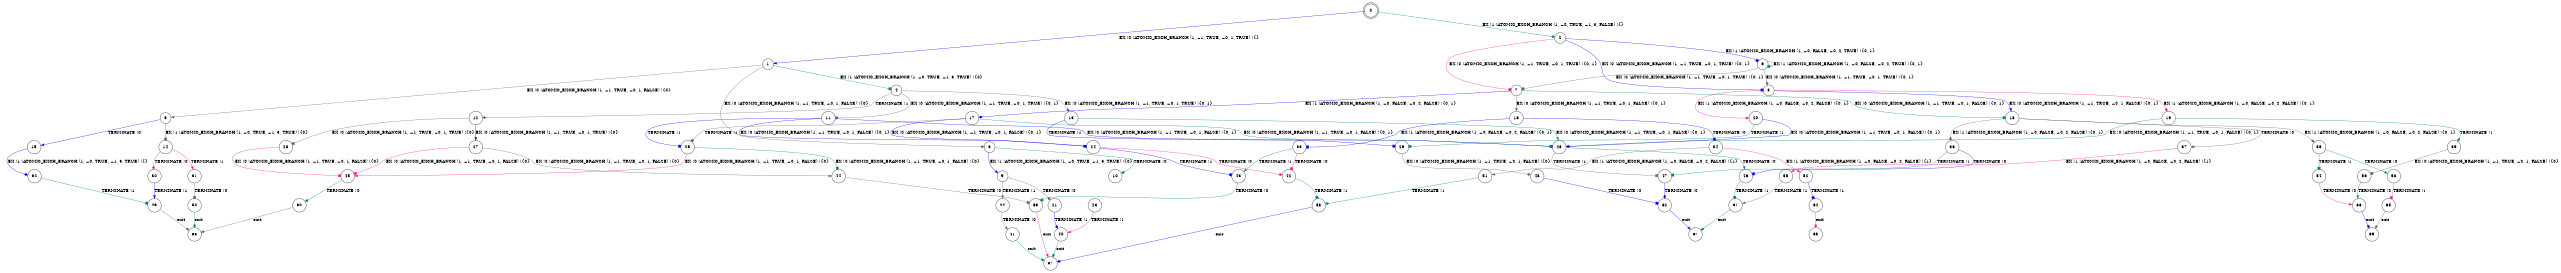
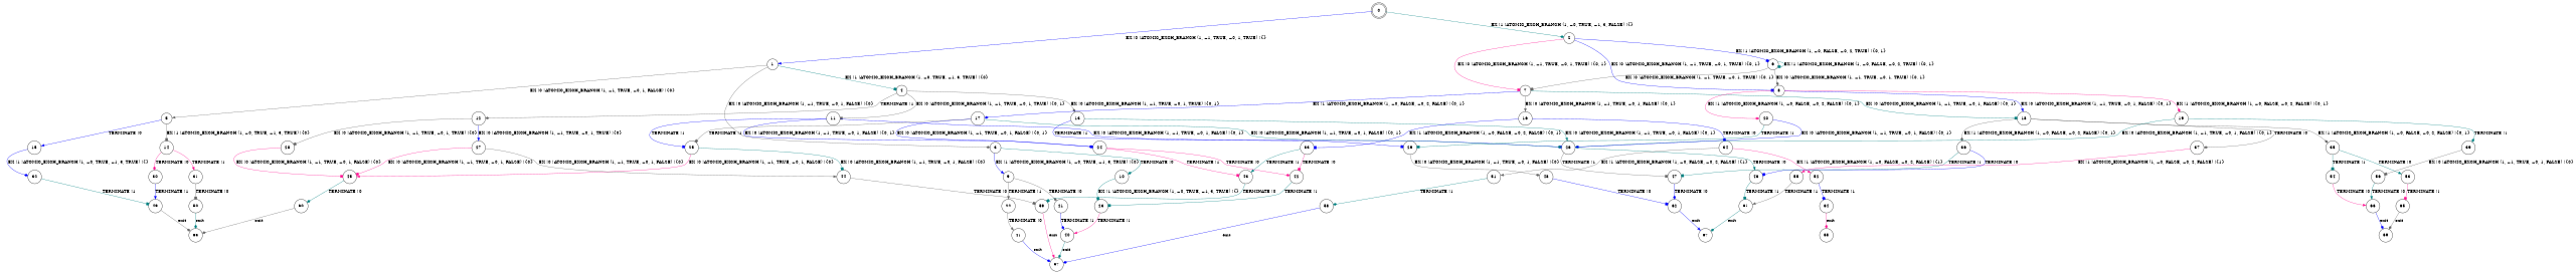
  digraph {
    node [shape=circle]
    edge [arrowhead=box color=teal]
    0 [peripheries=2]
    1
    2
    3
    4
    5
    6
    7
    8
    9
    10
    11
    12
    13
    14
    15
    16
    17
    18
    19
    20
    21
    22
    23
    24
    25
    26
    27
    28
    29
    30
    31
    32
    33
    34
    35
    36
    37
    39
    40
    41
    42
    43
    44
    45
    46
    47
    48
    49
    50
    51
    52
    53
    54
    55
    56
    57
    58
    59
    60
    61
    62
    63
    64
    65
    66
    67
    68
    69
    0 -> 1 [arrowhead=normal color=blue label="EX !0 !ATOMIC_EXCH_BRANCH (1, +1, TRUE, +0, 1, TRUE) !{}"]
    0 -> 2 [arrowhead=diamond label="EX !1 !ATOMIC_EXCH_BRANCH (1, +0, TRUE, +1, 3, FALSE) !{}"]
    1 -> 3 [arrowhead=diamond color=gray40 label="EX !0 !ATOMIC_EXCH_BRANCH (1, +1, TRUE, +0, 1, FALSE) !{0}"]
    1 -> 4 [label="EX !1 !ATOMIC_EXCH_BRANCH (1, +0, TRUE, +1, 3, TRUE) !{0}"]
    1 -> 5 [arrowhead=normal color=gray40 label="EX !0 !ATOMIC_EXCH_BRANCH (1, +1, TRUE, +0, 1, FALSE) !{0}"]
    2 -> 6 [color=blue label="EX !1 !ATOMIC_EXCH_BRANCH (1, +0, FALSE, +0, 2, TRUE) !{0, 1}"]
    2 -> 7 [color=deeppink label="EX !0 !ATOMIC_EXCH_BRANCH (1, +1, TRUE, +0, 1, TRUE) !{0, 1}"]
    2 -> 8 [color=blue label="EX !0 !ATOMIC_EXCH_BRANCH (1, +1, TRUE, +0, 1, TRUE) !{0, 1}"]
    3 -> 9 [arrowhead=normal color=blue label="EX !1 !ATOMIC_EXCH_BRANCH (1, +0, TRUE, +1, 3, TRUE) !{0}"]
    3 -> 10 [arrowhead=diamond label="TERMINATE !0"]
    4 -> 11 [color=gray40 label="EX !0 !ATOMIC_EXCH_BRANCH (1, +1, TRUE, +0, 1, TRUE) !{0, 1}"]
    4 -> 12 [arrowhead=diamond color=gray40 label="TERMINATE !1"]
    4 -> 13 [arrowhead=diamond color=gray40 label="EX !0 !ATOMIC_EXCH_BRANCH (1, +1, TRUE, +0, 1, TRUE) !{0, 1}"]
    5 -> 14 [color=gray40 label="EX !1 !ATOMIC_EXCH_BRANCH (1, +0, TRUE, +1, 3, TRUE) !{0}"]
    5 -> 15 [arrowhead=normal color=blue label="TERMINATE !0"]
    6 -> 6 [label="EX !1 !ATOMIC_EXCH_BRANCH (1, +0, FALSE, +0, 2, TRUE) !{0, 1}"]
    6 -> 7 [color=gray40 label="EX !0 !ATOMIC_EXCH_BRANCH (1, +1, TRUE, +0, 1, TRUE) !{0, 1}"]
    6 -> 8 [arrowhead=diamond color=gray40 label="EX !0 !ATOMIC_EXCH_BRANCH (1, +1, TRUE, +0, 1, TRUE) !{0, 1}"]
    7 -> 16 [arrowhead=normal color=gray40 label="EX !0 !ATOMIC_EXCH_BRANCH (1, +1, TRUE, +0, 1, FALSE) !{0, 1}"]
    7 -> 17 [arrowhead=diamond color=blue label="EX !1 !ATOMIC_EXCH_BRANCH (1, +0, FALSE, +0, 2, FALSE) !{0, 1}"]
    7 -> 18 [label="EX !0 !ATOMIC_EXCH_BRANCH (1, +1, TRUE, +0, 1, FALSE) !{0, 1}"]
    8 -> 18 [arrowhead=normal color=blue label="EX !0 !ATOMIC_EXCH_BRANCH (1, +1, TRUE, +0, 1, FALSE) !{0, 1}"]
    8 -> 19 [arrowhead=diamond color=deeppink label="EX !1 !ATOMIC_EXCH_BRANCH (1, +0, FALSE, +0, 2, FALSE) !{0, 1}"]
    8 -> 20 [arrowhead=diamond color=deeppink label="EX !1 !ATOMIC_EXCH_BRANCH (1, +0, FALSE, +0, 2, FALSE) !{0, 1}"]
    9 -> 21 [arrowhead=diamond color=gray40 label="TERMINATE !0"]
    9 -> 22 [arrowhead=normal color=gray40 label="TERMINATE !1"]
+   10 -> 23 [label="EX !1 !ATOMIC_EXCH_BRANCH (1, +0, TRUE, +1, 3, TRUE) !{}"]
    11 -> 24 [arrowhead=normal color=blue label="EX !0 !ATOMIC_EXCH_BRANCH (1, +1, TRUE, +0, 1, FALSE) !{0, 1}"]
    11 -> 25 [color=blue label="TERMINATE !1"]
    11 -> 26 [color=blue label="EX !0 !ATOMIC_EXCH_BRANCH (1, +1, TRUE, +0, 1, FALSE) !{0, 1}"]
    12 -> 27 [arrowhead=normal color=blue label="EX !0 !ATOMIC_EXCH_BRANCH (1, +1, TRUE, +0, 1, TRUE) !{0}"]
    12 -> 28 [color=gray40 label="EX !0 !ATOMIC_EXCH_BRANCH (1, +1, TRUE, +0, 1, TRUE) !{0}"]
    13 -> 26 [arrowhead=normal label="EX !0 !ATOMIC_EXCH_BRANCH (1, +1, TRUE, +0, 1, FALSE) !{0, 1}"]
    13 -> 29 [color=blue label="TERMINATE !1"]
    14 -> 30 [arrowhead=diamond color=deeppink label="TERMINATE !0"]
    14 -> 31 [arrowhead=normal color=deeppink label="TERMINATE !1"]
    15 -> 32 [arrowhead=diamond color=blue label="EX !1 !ATOMIC_EXCH_BRANCH (1, +0, TRUE, +1, 3, TRUE) !{}"]
    16 -> 33 [color=blue label="EX !1 !ATOMIC_EXCH_BRANCH (1, +0, FALSE, +0, 2, FALSE) !{0, 1}"]
    16 -> 34 [color=blue label="TERMINATE !0"]
    17 -> 24 [color=blue label="EX !0 !ATOMIC_EXCH_BRANCH (1, +1, TRUE, +0, 1, FALSE) !{0, 1}"]
    17 -> 25 [color=gray40 label="TERMINATE !1"]
    17 -> 26 [arrowhead=diamond label="EX !0 !ATOMIC_EXCH_BRANCH (1, +1, TRUE, +0, 1, FALSE) !{0, 1}"]
    18 -> 35 [arrowhead=diamond color=gray40 label="EX !1 !ATOMIC_EXCH_BRANCH (1, +0, FALSE, +0, 2, FALSE) !{0, 1}"]
    18 -> 36 [arrowhead=diamond color=gray40 label="EX !1 !ATOMIC_EXCH_BRANCH (1, +0, FALSE, +0, 2, FALSE) !{0, 1}"]
    18 -> 37 [arrowhead=diamond color=gray40 label="TERMINATE !0"]
    19 -> 26 [arrowhead=diamond label="EX !0 !ATOMIC_EXCH_BRANCH (1, +1, TRUE, +0, 1, FALSE) !{0, 1}"]
    19 -> 39 [arrowhead=diamond label="TERMINATE !1"]
    20 -> 26 [arrowhead=normal color=blue label="EX !0 !ATOMIC_EXCH_BRANCH (1, +1, TRUE, +0, 1, FALSE) !{0, 1}"]
    20 -> 29 [label="TERMINATE !1"]
    21 -> 40 [arrowhead=diamond color=blue label="TERMINATE !1"]
    22 -> 41 [arrowhead=normal color=gray40 label="TERMINATE !0"]
    23 -> 40 [arrowhead=normal color=deeppink label="TERMINATE !1"]
    24 -> 42 [arrowhead=diamond color=deeppink label="TERMINATE !0"]
-   24 -> 43 [color=blue label="TERMINATE !1"]
+   24 -> 43 [color=deeppink label="TERMINATE !1"]
    25 -> 44 [label="EX !0 !ATOMIC_EXCH_BRANCH (1, +1, TRUE, +0, 1, FALSE) !{0}"]
    25 -> 45 [arrowhead=normal color=deeppink label="EX !0 !ATOMIC_EXCH_BRANCH (1, +1, TRUE, +0, 1, FALSE) !{0}"]
    26 -> 46 [arrowhead=normal label="TERMINATE !0"]
    26 -> 47 [color=gray40 label="TERMINATE !1"]
    27 -> 44 [arrowhead=normal color=gray40 label="EX !0 !ATOMIC_EXCH_BRANCH (1, +1, TRUE, +0, 1, FALSE) !{0}"]
    27 -> 45 [color=deeppink label="EX !0 !ATOMIC_EXCH_BRANCH (1, +1, TRUE, +0, 1, FALSE) !{0}"]
    28 -> 45 [color=deeppink label="EX !0 !ATOMIC_EXCH_BRANCH (1, +1, TRUE, +0, 1, FALSE) !{0}"]
    29 -> 48 [arrowhead=diamond color=gray40 label="EX !0 !ATOMIC_EXCH_BRANCH (1, +1, TRUE, +0, 1, FALSE) !{0}"]
    30 -> 49 [arrowhead=normal color=blue label="TERMINATE !1"]
    31 -> 50 [color=gray40 label="TERMINATE !0"]
    32 -> 49 [label="TERMINATE !1"]
    33 -> 42 [color=deeppink label="TERMINATE !0"]
    33 -> 43 [arrowhead=normal label="TERMINATE !1"]
    34 -> 51 [arrowhead=normal color=gray40 label="EX !1 !ATOMIC_EXCH_BRANCH (1, +0, FALSE, +0, 2, FALSE) !{1}"]
    34 -> 52 [arrowhead=normal color=deeppink label="EX !1 !ATOMIC_EXCH_BRANCH (1, +0, FALSE, +0, 2, FALSE) !{1}"]
    35 -> 53 [arrowhead=normal label="TERMINATE !0"]
    35 -> 54 [label="TERMINATE !1"]
    36 -> 46 [color=blue label="TERMINATE !0"]
    36 -> 47 [label="TERMINATE !1"]
    37 -> 55 [arrowhead=normal color=deeppink label="EX !1 !ATOMIC_EXCH_BRANCH (1, +0, FALSE, +0, 2, FALSE) !{1}"]
    39 -> 56 [color=gray40 label="EX !0 !ATOMIC_EXCH_BRANCH (1, +1, TRUE, +0, 1, FALSE) !{0}"]
    40 -> 57 [arrowhead=diamond label=exit]
-   41 -> 57 [arrowhead=diamond label=exit]
-   42 -> 58 [label="TERMINATE !1"]
+   41 -> 57 [arrowhead=diamond color=blue label=exit]
+   42 -> 23 [label="TERMINATE !1"]
    43 -> 59 [label="TERMINATE !0"]
    44 -> 59 [color=gray40 label="TERMINATE !0"]
    45 -> 60 [arrowhead=diamond label="TERMINATE !0"]
    46 -> 61 [label="TERMINATE !1"]
    47 -> 62 [arrowhead=diamond color=blue label="TERMINATE !0"]
    48 -> 62 [color=blue label="TERMINATE !0"]
    49 -> 63 [arrowhead=diamond color=gray40 label=exit]
    50 -> 63 [arrowhead=diamond label=exit]
    51 -> 58 [arrowhead=diamond label="TERMINATE !1"]
    52 -> 64 [color=blue label="TERMINATE !1"]
    53 -> 65 [color=deeppink label="TERMINATE !1"]
    54 -> 66 [arrowhead=normal color=deeppink label="TERMINATE !0"]
    55 -> 61 [arrowhead=normal color=gray40 label="TERMINATE !1"]
    56 -> 66 [arrowhead=normal label="TERMINATE !0"]
    58 -> 57 [arrowhead=diamond color=blue label=exit]
    59 -> 57 [arrowhead=normal color=deeppink label=exit]
    60 -> 63 [arrowhead=diamond color=gray40 label=exit]
    61 -> 67 [arrowhead=diamond label=exit]
    62 -> 67 [arrowhead=normal color=blue label=exit]
    64 -> 68 [arrowhead=diamond color=deeppink label=exit]
    65 -> 69 [arrowhead=diamond color=gray40 label=exit]
    66 -> 69 [arrowhead=diamond color=blue label=exit]
  }
